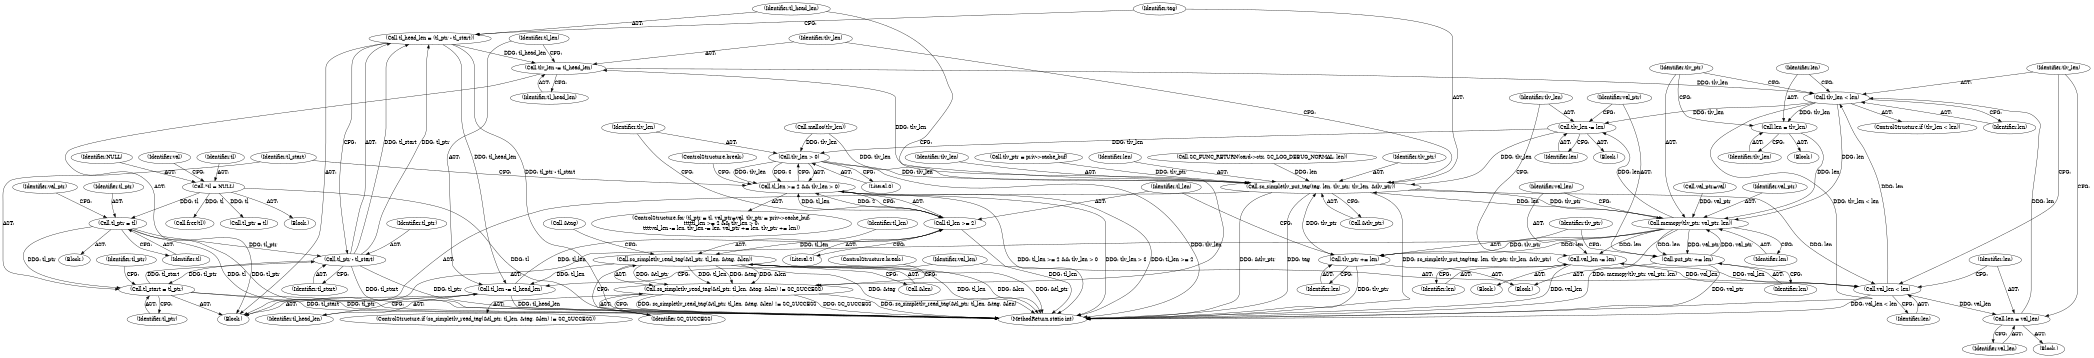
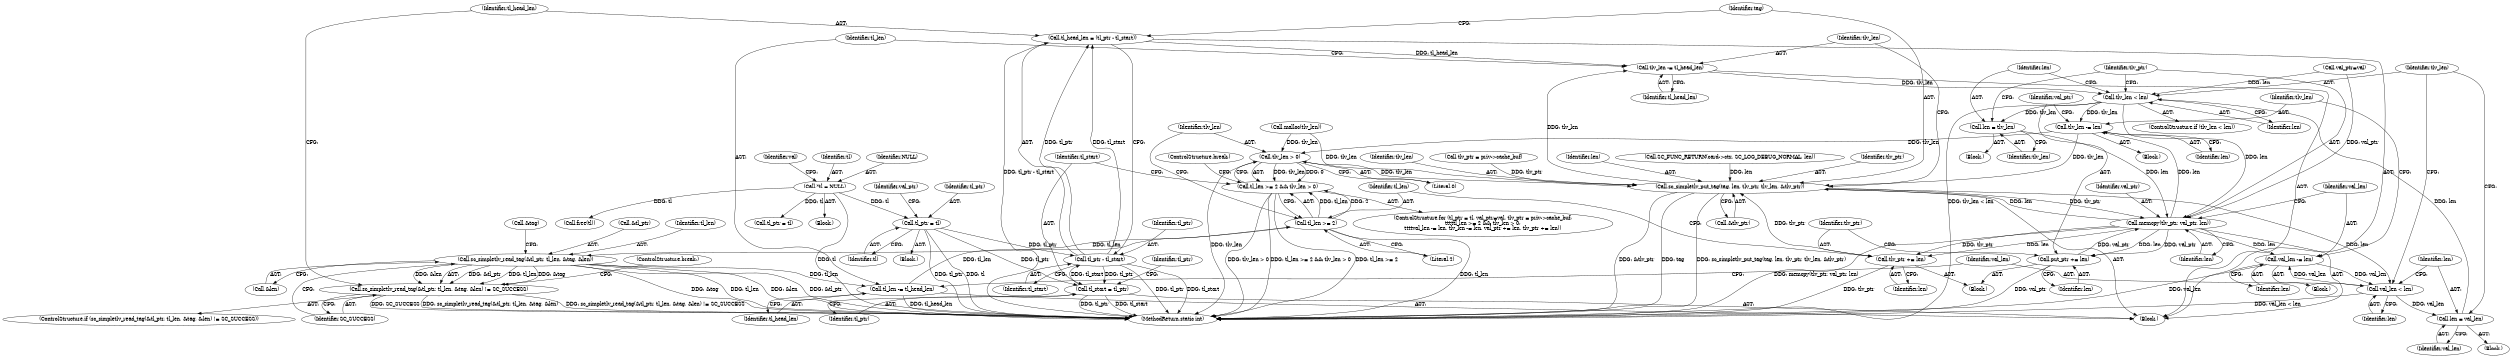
  digraph {
    n1 [label="(Call,tl_head_len = (tl_ptr - tl_start))"]
    n2 [label="(Call,tl_ptr - tl_start)"]
    n3 [label="(Call,tlv_len -= tl_head_len)"]
    n4 [label="(Call,tl_len -= tl_head_len)"]
    n5 [label="(MethodReturn,static int)"]
    n6 [label="(Block,)"]
    n7 [label="(Call,tl_start = tl_ptr)"]
    n8 [label="(Identifier,tl_start)"]
    n9 [label="(Call,tlv_len < len)"]
    n10 [label="(Identifier,tl_head_len)"]
    n11 [label="(Call,tl_len >= 2)"]
    n12 [label="(Identifier,tl_head_len)"]
    n13 [label="(Identifier,tl_ptr)"]
    n14 [label="(Call,tl_ptr = tl)"]
    n15 [label="(Block,)"]
    n16 [label="(Identifier,tl)"]
    n17 [label="(Call,*tl = NULL)"]
    n18 [label="(Call,tl_ptr = tl)"]
    n19 [label="(Block,)"]
    n20 [label="(Call,free(tl))"]
    n21 [label="(Identifier,NULL)"]
    n22 [label="(Call,tlv_len -= len)"]
    n23 [label="(Call,memcpy(tlv_ptr, val_ptr, len))"]
    n24 [label="(Call,len = tlv_len)"]
    n25 [label="(ControlStructure,if (tlv_len < len))"]
    n26 [label="(Identifier,len)"]
    n27 [label="(Call,tlv_len > 0)"]
    n28 [label="(Call,sc_simpletlv_put_tag(tag, len, tlv_ptr, tlv_len, &tlv_ptr))"]
    n29 [label="(Block,)"]
    n30 [label="(Identifier,len)"]
    n31 [label="(Call,val_len -= len)"]
    n32 [label="(Call,put_ptr += len)"]
    n33 [label="(Call,tlv_ptr += len)"]
    n34 [label="(Identifier,len)"]
    n35 [label="(Block,)"]
    n36 [label="(Identifier,tlv_len)"]
    n37 [label="(Call,tl_len >= 2 && tlv_len > 0)"]
    n38 [label="(Literal,0)"]
    n39 [label="(Call,val_len < len)"]
    n40 [label="(Call,&tlv_ptr)"]
    n41 [label="(ControlStructure,for (tl_ptr = tl, val_ptr=val, tlv_ptr = priv->cache_buf;\n\t\t\t\ttl_len >= 2 && tlv_len > 0;\n\t\t\t\tval_len -= len, tlv_len -= len, val_ptr += len, tlv_ptr += len))"]
    n42 [label="(Call,sc_simpletlv_read_tag(&tl_ptr, tl_len, &tag, &len))"]
    n43 [label="(Literal,2)"]
    n44 [label="(Call,len = val_len)"]
    n45 [label="(Identifier,len)"]
    n46 [label="(Block,)"]
    n47 [label="(Identifier,len)"]
    n48 [label="(Identifier,val_len)"]
    n49 [label="(Block,)"]
    n50 [label="(Block,)"]
    n51 [label="(Identifier,len)"]
    n52 [label="(Identifier,len)"]
    n53 [label="(Call,sc_simpletlv_read_tag(&tl_ptr, tl_len, &tag, &len) != SC_SUCCESS)"]
    n54 [label="(Call,&len)"]
    n55 [label="(Identifier,SC_SUCCESS)"]
    n56 [label="(ControlStructure,if (sc_simpletlv_read_tag(&tl_ptr, tl_len, &tag, &len) != SC_SUCCESS))"]
    n57 [label="(Identifier,tlv_len)"]
    n58 [label="(Identifier,tl_len)"]
    n59 [label="(Identifier,val_ptr)"]
    n60 [label="(Identifier,tlv_len)"]
    n61 [label="(Call,tlv_ptr = priv->cache_buf)"]
    n62 [label="(Identifier,tl_head_len)"]
    n63 [label="(Identifier,val_len)"]
    n64 [label="(Identifier,val)"]
    n65 [label="(Identifier,val_ptr)"]
    n66 [label="(Identifier,tl)"]
    n67 [label="(Identifier,val_ptr)"]
    n68 [label="(Identifier,tlv_len)"]
    n69 [label="(Identifier,tl_len)"]
    n70 [label="(Call,&tag)"]
    n71 [label="(Identifier,tl_len)"]
    n72 [label="(Call,val_ptr=val)"]
    n73 [label="(Identifier,len)"]
    n74 [label="(Call,malloc(tlv_len))"]
    n75 [label="(ControlStructure,break;)"]
    n76 [label="(Identifier,tl_ptr)"]
    n77 [label="(Identifier,tl_start)"]
    n78 [label="(Identifier,tlv_len)"]
    n79 [label="(Identifier,tag)"]
    n80 [label="(Identifier,tl_ptr)"]
    n81 [label="(Identifier,tl_ptr)"]
    n82 [label="(Identifier,len)"]
    n83 [label="(Identifier,tlv_len)"]
+   n84 [label="(Call,&tl_ptr)"]
    n85 [label="(Identifier,tlv_ptr)"]
    n86 [label="(Call,SC_FUNC_RETURN(card->ctx, SC_LOG_DEBUG_NORMAL, len))"]
    n87 [label="(Identifier,len)"]
    n88 [label="(Identifier,tlv_ptr)"]
    n89 [label="(Identifier,val_len)"]
    n90 [label="(ControlStructure,break;)"]
    n91 [label="(Identifier,tlv_ptr)"]
    n1 -> n2 [label="CFG: "]
    n1 -> n3 [label="DDG: tl_head_len"]
-   n1 -> n4 [label="DDG: tl_head_len"]
    n1 -> n5 [label="DDG: tl_ptr - tl_start"]
    n1 -> n6 [label="AST: "]
    n2 -> n1 [label="AST: "]
    n2 -> n1 [label="DDG: tl_ptr"]
    n2 -> n1 [label="DDG: tl_start"]
    n2 -> n5 [label="DDG: tl_ptr"]
    n2 -> n5 [label="DDG: tl_start"]
    n2 -> n7 [label="DDG: tl_ptr"]
    n2 -> n8 [label="CFG: "]
    n3 -> n6 [label="AST: "]
    n3 -> n9 [label="DDG: tlv_len"]
    n3 -> n10 [label="CFG: "]
    n4 -> n5 [label="DDG: tl_head_len"]
    n4 -> n6 [label="AST: "]
    n4 -> n11 [label="DDG: tl_len"]
    n4 -> n12 [label="CFG: "]
    n7 -> n2 [label="DDG: tl_start"]
    n7 -> n5 [label="DDG: tl_start"]
    n7 -> n5 [label="DDG: tl_ptr"]
    n7 -> n6 [label="AST: "]
    n7 -> n13 [label="CFG: "]
    n8 -> n2 [label="AST: "]
    n9 -> n5 [label="DDG: tlv_len < len"]
    n9 -> n22 [label="DDG: tlv_len"]
    n9 -> n23 [label="DDG: len"]
    n9 -> n24 [label="DDG: tlv_len"]
    n9 -> n25 [label="AST: "]
    n9 -> n26 [label="CFG: "]
    n10 -> n3 [label="AST: "]
    n11 -> n5 [label="DDG: tl_len"]
    n11 -> n37 [label="AST: "]
    n11 -> n37 [label="DDG: tl_len"]
    n11 -> n37 [label="DDG: 2"]
    n11 -> n42 [label="DDG: tl_len"]
    n11 -> n43 [label="CFG: "]
    n12 -> n4 [label="AST: "]
    n13 -> n7 [label="AST: "]
    n14 -> n2 [label="DDG: tl_ptr"]
    n14 -> n5 [label="DDG: tl_ptr"]
    n14 -> n5 [label="DDG: tl"]
    n14 -> n7 [label="DDG: tl_ptr"]
    n14 -> n15 [label="AST: "]
    n14 -> n16 [label="CFG: "]
    n16 -> n14 [label="AST: "]
    n17 -> n5 [label="DDG: tl"]
    n17 -> n14 [label="DDG: tl"]
    n17 -> n18 [label="DDG: tl"]
    n17 -> n19 [label="AST: "]
    n17 -> n20 [label="DDG: tl"]
    n21 -> n17 [label="AST: "]
    n22 -> n27 [label="DDG: tlv_len"]
    n22 -> n28 [label="DDG: tlv_len"]
    n22 -> n29 [label="AST: "]
    n22 -> n30 [label="CFG: "]
    n23 -> n5 [label="DDG: memcpy(tlv_ptr, val_ptr, len)"]
    n23 -> n6 [label="AST: "]
    n23 -> n22 [label="DDG: len"]
    n23 -> n28 [label="DDG: len"]
    n23 -> n31 [label="DDG: len"]
    n23 -> n32 [label="DDG: len"]
    n23 -> n32 [label="DDG: val_ptr"]
    n23 -> n33 [label="DDG: len"]
    n23 -> n33 [label="DDG: tlv_ptr"]
    n23 -> n34 [label="CFG: "]
    n24 -> n23 [label="DDG: len"]
    n24 -> n35 [label="AST: "]
    n24 -> n36 [label="CFG: "]
    n26 -> n9 [label="AST: "]
    n27 -> n5 [label="DDG: tlv_len"]
    n27 -> n28 [label="DDG: tlv_len"]
    n27 -> n37 [label="AST: "]
    n27 -> n37 [label="DDG: tlv_len"]
    n27 -> n37 [label="DDG: 0"]
    n27 -> n38 [label="CFG: "]
    n28 -> n3 [label="DDG: tlv_len"]
    n28 -> n5 [label="DDG: &tlv_ptr"]
    n28 -> n5 [label="DDG: tag"]
    n28 -> n5 [label="DDG: sc_simpletlv_put_tag(tag, len, tlv_ptr, tlv_len, &tlv_ptr)"]
    n28 -> n6 [label="AST: "]
    n28 -> n23 [label="DDG: tlv_ptr"]
    n28 -> n39 [label="DDG: len"]
    n28 -> n40 [label="CFG: "]
    n30 -> n22 [label="AST: "]
    n31 -> n5 [label="DDG: val_len"]
    n31 -> n39 [label="DDG: val_len"]
    n31 -> n46 [label="AST: "]
    n31 -> n47 [label="CFG: "]
    n32 -> n5 [label="DDG: val_ptr"]
    n32 -> n23 [label="DDG: val_ptr"]
    n32 -> n50 [label="AST: "]
    n32 -> n51 [label="CFG: "]
    n33 -> n5 [label="DDG: tlv_ptr"]
    n33 -> n28 [label="DDG: tlv_ptr"]
    n33 -> n50 [label="AST: "]
    n33 -> n52 [label="CFG: "]
    n34 -> n23 [label="AST: "]
    n36 -> n24 [label="AST: "]
    n37 -> n5 [label="DDG: tl_len >= 2 && tlv_len > 0"]
    n37 -> n5 [label="DDG: tlv_len > 0"]
    n37 -> n5 [label="DDG: tl_len >= 2"]
    n37 -> n11 [label="CFG: "]
    n37 -> n27 [label="CFG: "]
    n37 -> n41 [label="AST: "]
    n38 -> n27 [label="AST: "]
    n39 -> n5 [label="DDG: val_len < len"]
-   n39 -> n9 [label="DDG: len"]
+   n72 -> n9 [label="DDG: len"]
    n39 -> n31 [label="DDG: val_len"]
    n39 -> n44 [label="DDG: val_len"]
    n39 -> n45 [label="CFG: "]
    n40 -> n28 [label="AST: "]
    n42 -> n4 [label="DDG: tl_len"]
    n42 -> n5 [label="DDG: &tag"]
    n42 -> n5 [label="DDG: tl_len"]
    n42 -> n5 [label="DDG: &len"]
    n42 -> n5 [label="DDG: &tl_ptr"]
    n42 -> n53 [label="AST: "]
    n42 -> n53 [label="DDG: &tl_ptr"]
    n42 -> n53 [label="DDG: tl_len"]
    n42 -> n53 [label="DDG: &tag"]
    n42 -> n53 [label="DDG: &len"]
    n42 -> n54 [label="CFG: "]
    n43 -> n11 [label="AST: "]
    n44 -> n9 [label="DDG: len"]
    n44 -> n48 [label="CFG: "]
    n44 -> n49 [label="AST: "]
    n45 -> n39 [label="AST: "]
    n47 -> n31 [label="AST: "]
    n48 -> n44 [label="AST: "]
    n51 -> n32 [label="AST: "]
    n52 -> n33 [label="AST: "]
    n53 -> n5 [label="DDG: sc_simpletlv_read_tag(&tl_ptr, tl_len, &tag, &len)"]
    n53 -> n5 [label="DDG: sc_simpletlv_read_tag(&tl_ptr, tl_len, &tag, &len) != SC_SUCCESS"]
    n53 -> n5 [label="DDG: SC_SUCCESS"]
    n53 -> n55 [label="CFG: "]
    n53 -> n56 [label="AST: "]
    n54 -> n42 [label="AST: "]
    n55 -> n42 [label="CFG: "]
    n55 -> n53 [label="AST: "]
    n57 -> n11 [label="CFG: "]
    n57 -> n27 [label="AST: "]
    n58 -> n42 [label="AST: "]
    n59 -> n14 [label="CFG: "]
    n60 -> n28 [label="AST: "]
    n61 -> n28 [label="DDG: tlv_ptr"]
    n62 -> n1 [label="AST: "]
    n62 -> n53 [label="CFG: "]
    n63 -> n4 [label="CFG: "]
    n63 -> n39 [label="AST: "]
    n64 -> n17 [label="CFG: "]
    n65 -> n23 [label="AST: "]
    n66 -> n17 [label="AST: "]
    n67 -> n22 [label="CFG: "]
    n67 -> n32 [label="AST: "]
    n68 -> n9 [label="AST: "]
    n68 -> n39 [label="CFG: "]
    n68 -> n44 [label="CFG: "]
    n69 -> n11 [label="AST: "]
    n69 -> n33 [label="CFG: "]
    n70 -> n42 [label="CFG: "]
    n71 -> n3 [label="CFG: "]
    n71 -> n4 [label="AST: "]
    n72 -> n23 [label="DDG: val_ptr"]
    n73 -> n28 [label="AST: "]
    n74 -> n27 [label="DDG: tlv_len"]
    n74 -> n28 [label="DDG: tlv_len"]
    n75 -> n53 [label="CFG: "]
    n76 -> n7 [label="CFG: "]
    n77 -> n7 [label="AST: "]
    n77 -> n37 [label="CFG: "]
    n78 -> n22 [label="AST: "]
    n78 -> n31 [label="CFG: "]
    n79 -> n1 [label="CFG: "]
    n79 -> n28 [label="AST: "]
    n80 -> n14 [label="AST: "]
    n81 -> n2 [label="AST: "]
    n82 -> n39 [label="CFG: "]
    n82 -> n44 [label="AST: "]
    n83 -> n3 [label="AST: "]
    n83 -> n28 [label="CFG: "]
+   n84 -> n42 [label="AST: "]
    n85 -> n32 [label="CFG: "]
    n85 -> n33 [label="AST: "]
    n86 -> n28 [label="DDG: len"]
    n87 -> n9 [label="CFG: "]
    n87 -> n24 [label="AST: "]
    n88 -> n28 [label="AST: "]
    n89 -> n23 [label="CFG: "]
    n89 -> n31 [label="AST: "]
    n90 -> n37 [label="CFG: "]
    n91 -> n9 [label="CFG: "]
    n91 -> n23 [label="AST: "]
    n91 -> n24 [label="CFG: "]
  }
